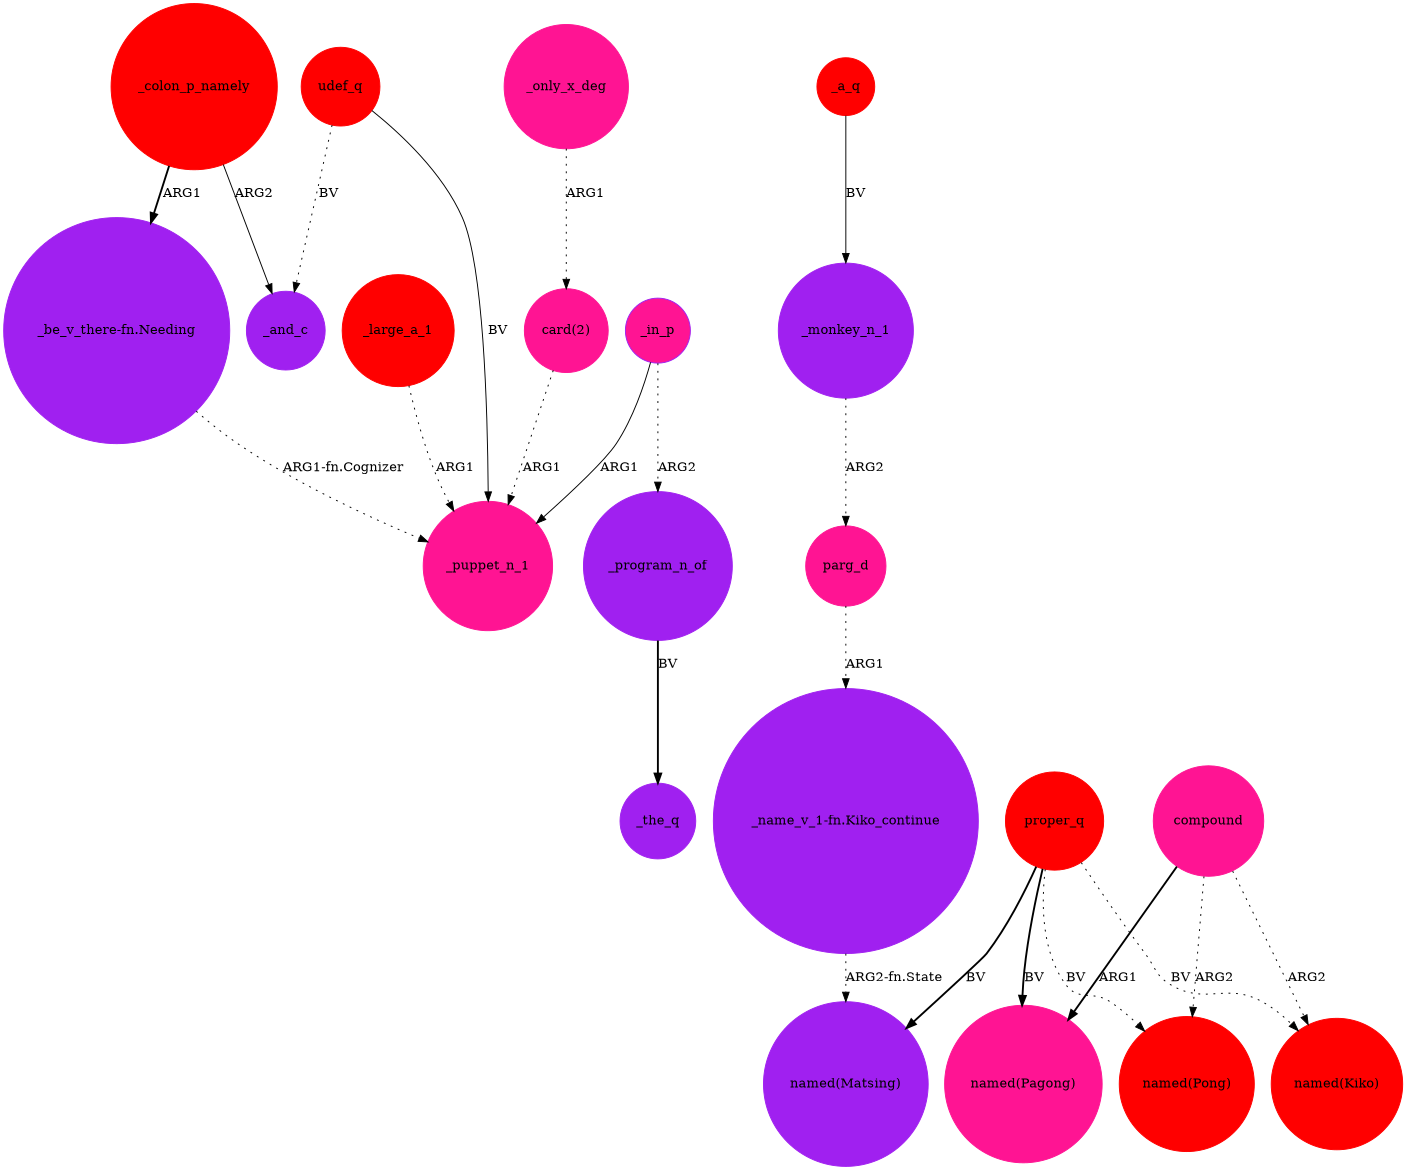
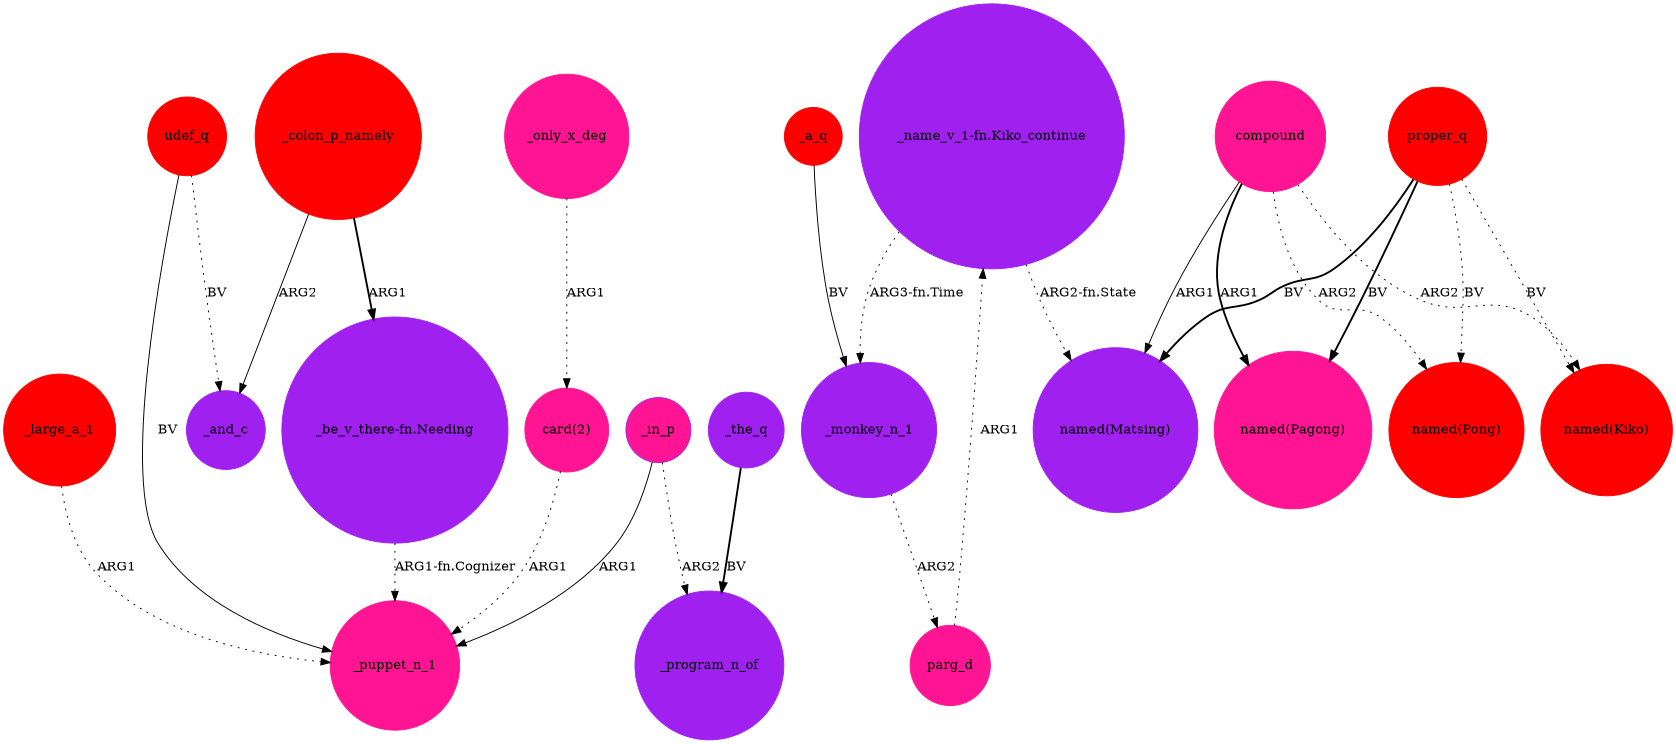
  digraph {
    node [color=purple shape=circle style=filled]
    edge [style=dotted]
    "card(2)" [color=deeppink]
    _puppet_n_1 [color=deeppink]
    _only_x_deg [color=deeppink]
    n4 [label="_name_v_1-fn.Kiko_continue"]
    _monkey_n_1
    "named(Matsing)"
    parg_d [color=deeppink]
    compound [color=deeppink]
    "named(Pagong)" [color=deeppink]
    "named(Pong)" [color=red]
    "named(Kiko)" [color=red]
    _a_q [color=red]
    udef_q [color=red]
    _and_c
    _colon_p_namely [color=red]
    "_be_v_there-fn.Needing"
    _large_a_1 [color=red]
    proper_q [color=red]
    _in_p [fillcolor=deeppink]
    _program_n_of
    _the_q
    "card(2)" -> _puppet_n_1 [label=ARG1]
    _only_x_deg -> "card(2)" [label=ARG1]
+   n4 -> _monkey_n_1 [label="ARG3-fn.Time"]
    n4 -> "named(Matsing)" [label="ARG2-fn.State"]
    _monkey_n_1 -> parg_d [label=ARG2]
    parg_d -> n4 [label=ARG1]
+   compound -> "named(Matsing)" [label=ARG1 style=solid]
    compound -> "named(Pagong)" [label=ARG1 style=bold]
    compound -> "named(Pong)" [label=ARG2]
    compound -> "named(Kiko)" [label=ARG2]
    _a_q -> _monkey_n_1 [label=BV style=solid]
    udef_q -> _puppet_n_1 [label=BV style=solid]
    udef_q -> _and_c [label=BV]
    _colon_p_namely -> _and_c [label=ARG2 style=solid]
    _colon_p_namely -> "_be_v_there-fn.Needing" [label=ARG1 style=bold]
    "_be_v_there-fn.Needing" -> _puppet_n_1 [label="ARG1-fn.Cognizer"]
    _large_a_1 -> _puppet_n_1 [label=ARG1]
    proper_q -> "named(Matsing)" [label=BV style=bold]
    proper_q -> "named(Pagong)" [label=BV style=bold]
    proper_q -> "named(Pong)" [label=BV]
    proper_q -> "named(Kiko)" [label=BV]
    _in_p -> _puppet_n_1 [label=ARG1 style=solid]
    _in_p -> _program_n_of [label=ARG2]
-   _program_n_of -> _the_q [label=BV style=bold]
+   _the_q -> _program_n_of [label=BV style=bold]
  }
